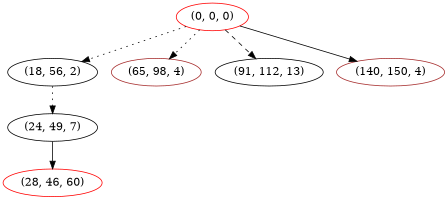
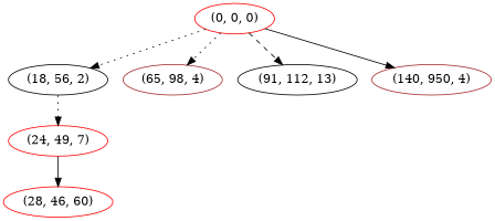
  digraph {
    node [color=red]
    edge [style=dotted]
    "(18, 56, 2)" [color=black]
    "(0, 0, 0)"
    n3 [color=brown label="(65, 98, 4)"]
    n4 [color=black label="(91, 112, 13)"]
-   "(140, 150, 4)" [color=brown]
-   "(24, 49, 7)" [color=black]
+   "(140, 150, 4)" [color=brown label="(140, 950, 4)"]
+   "(24, 49, 7)"
    n7 [label="(28, 46, 60)"]
    "(18, 56, 2)" -> "(24, 49, 7)"
    "(0, 0, 0)" -> "(18, 56, 2)"
    "(0, 0, 0)" -> n3
    "(0, 0, 0)" -> n4 [style=dashed]
    "(0, 0, 0)" -> "(140, 150, 4)" [style=solid]
    "(24, 49, 7)" -> n7 [style=solid]
  }
